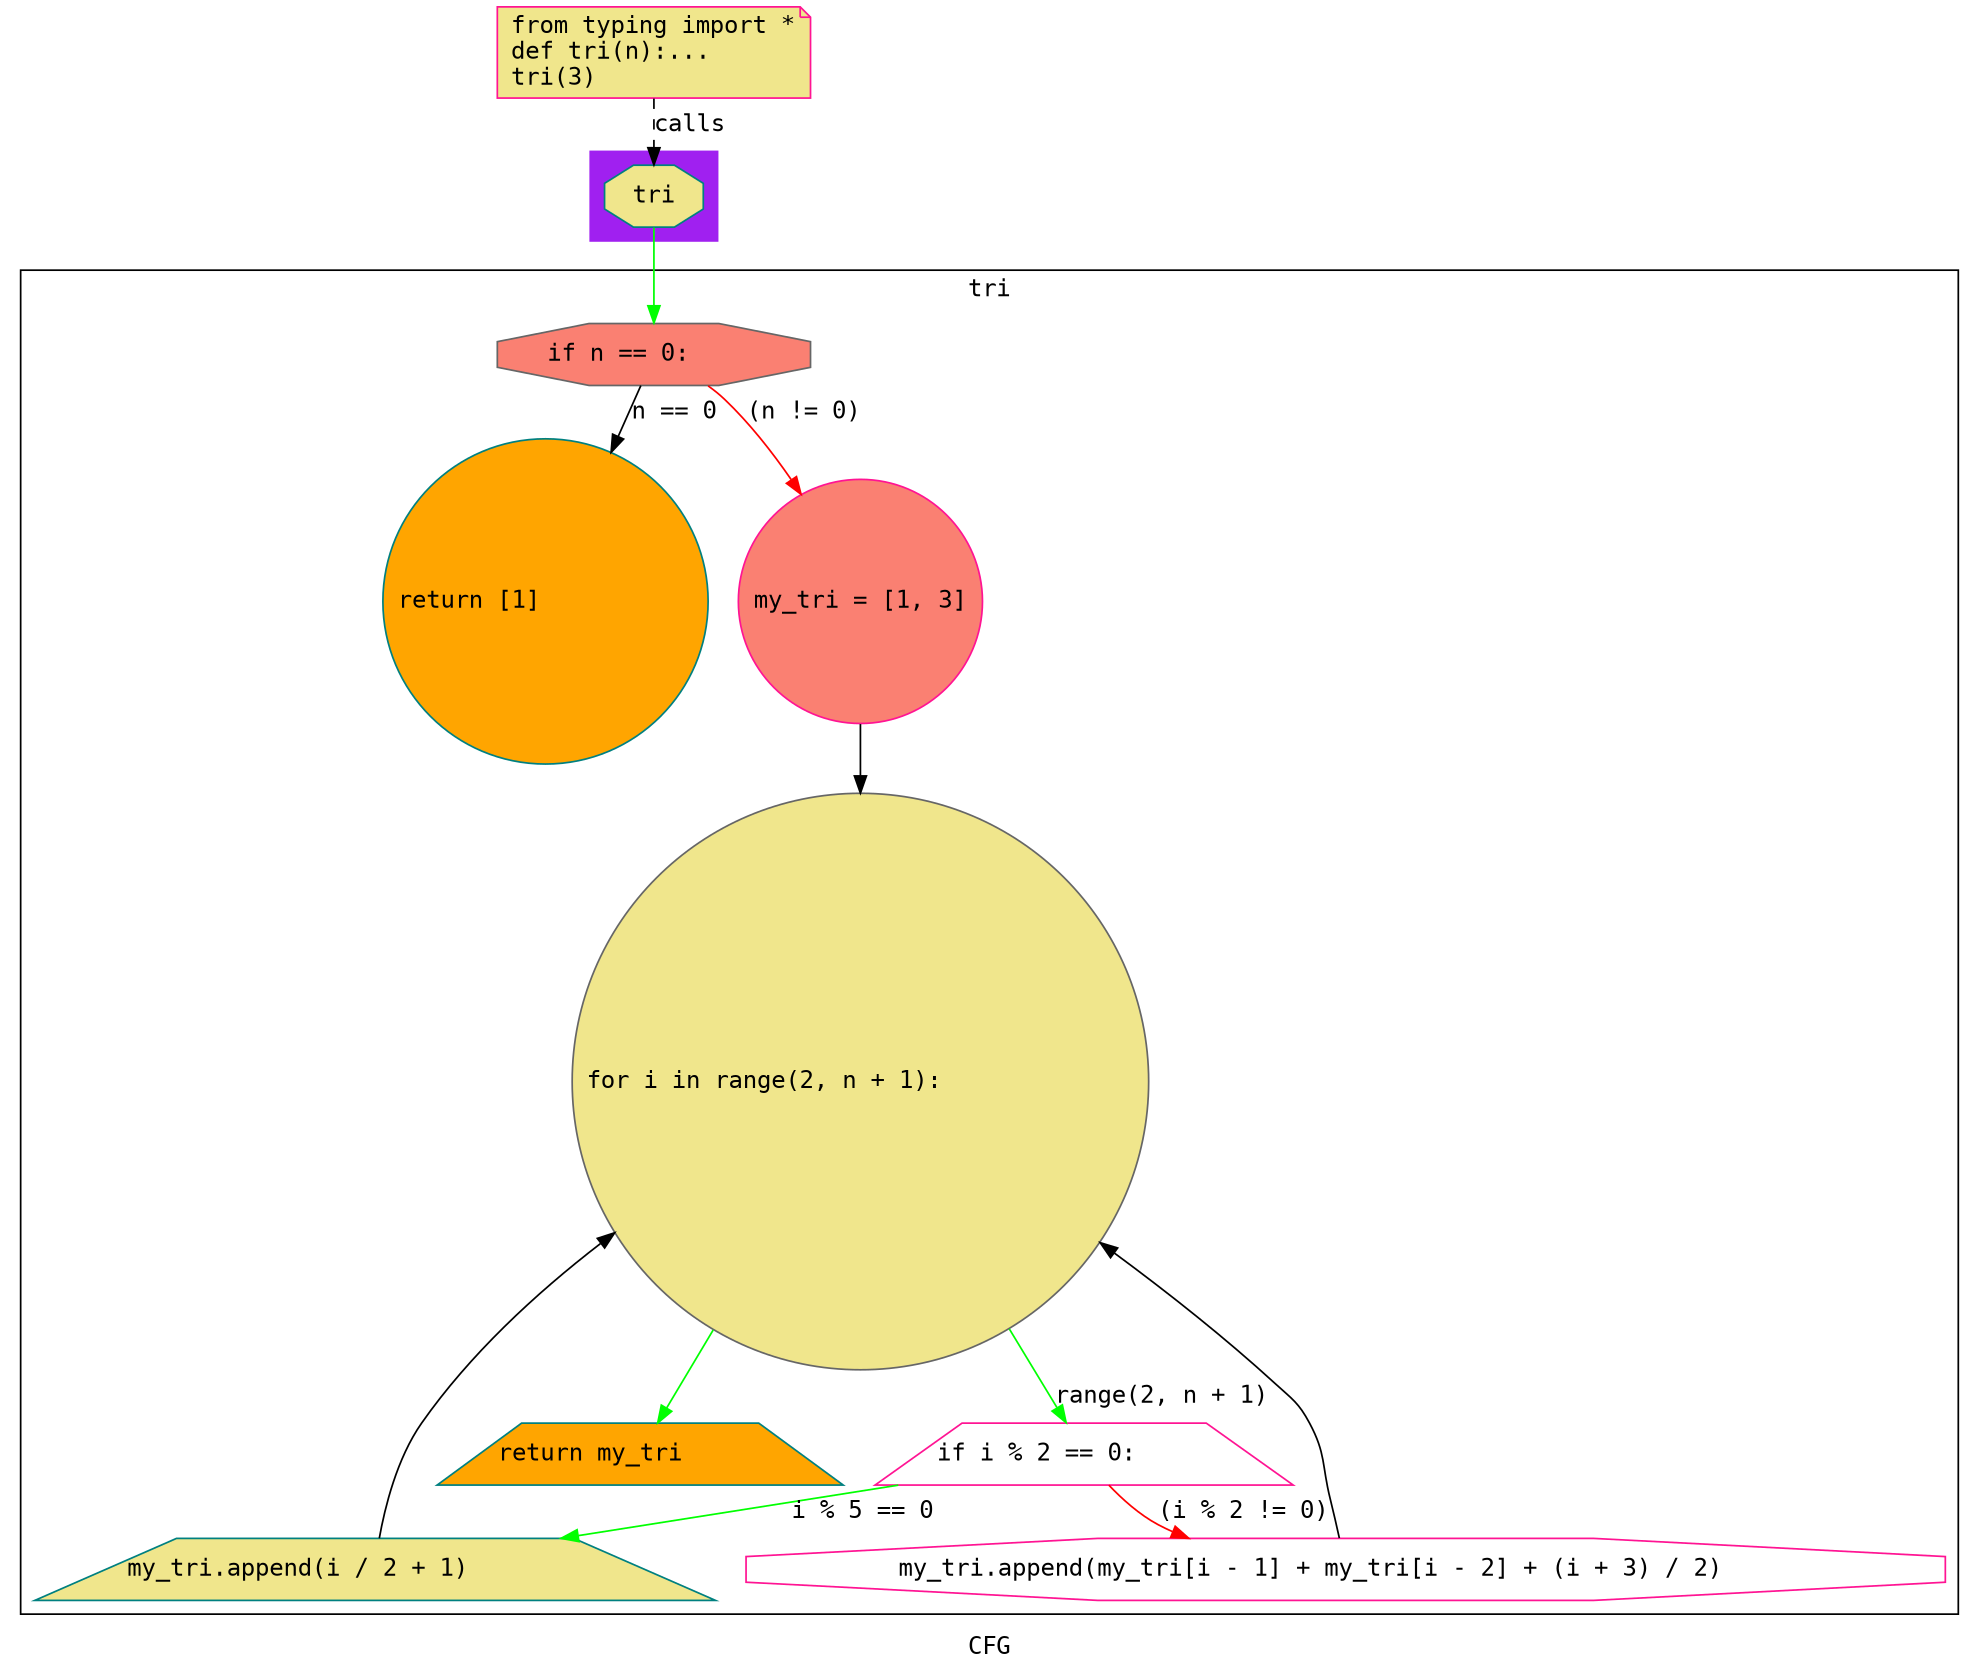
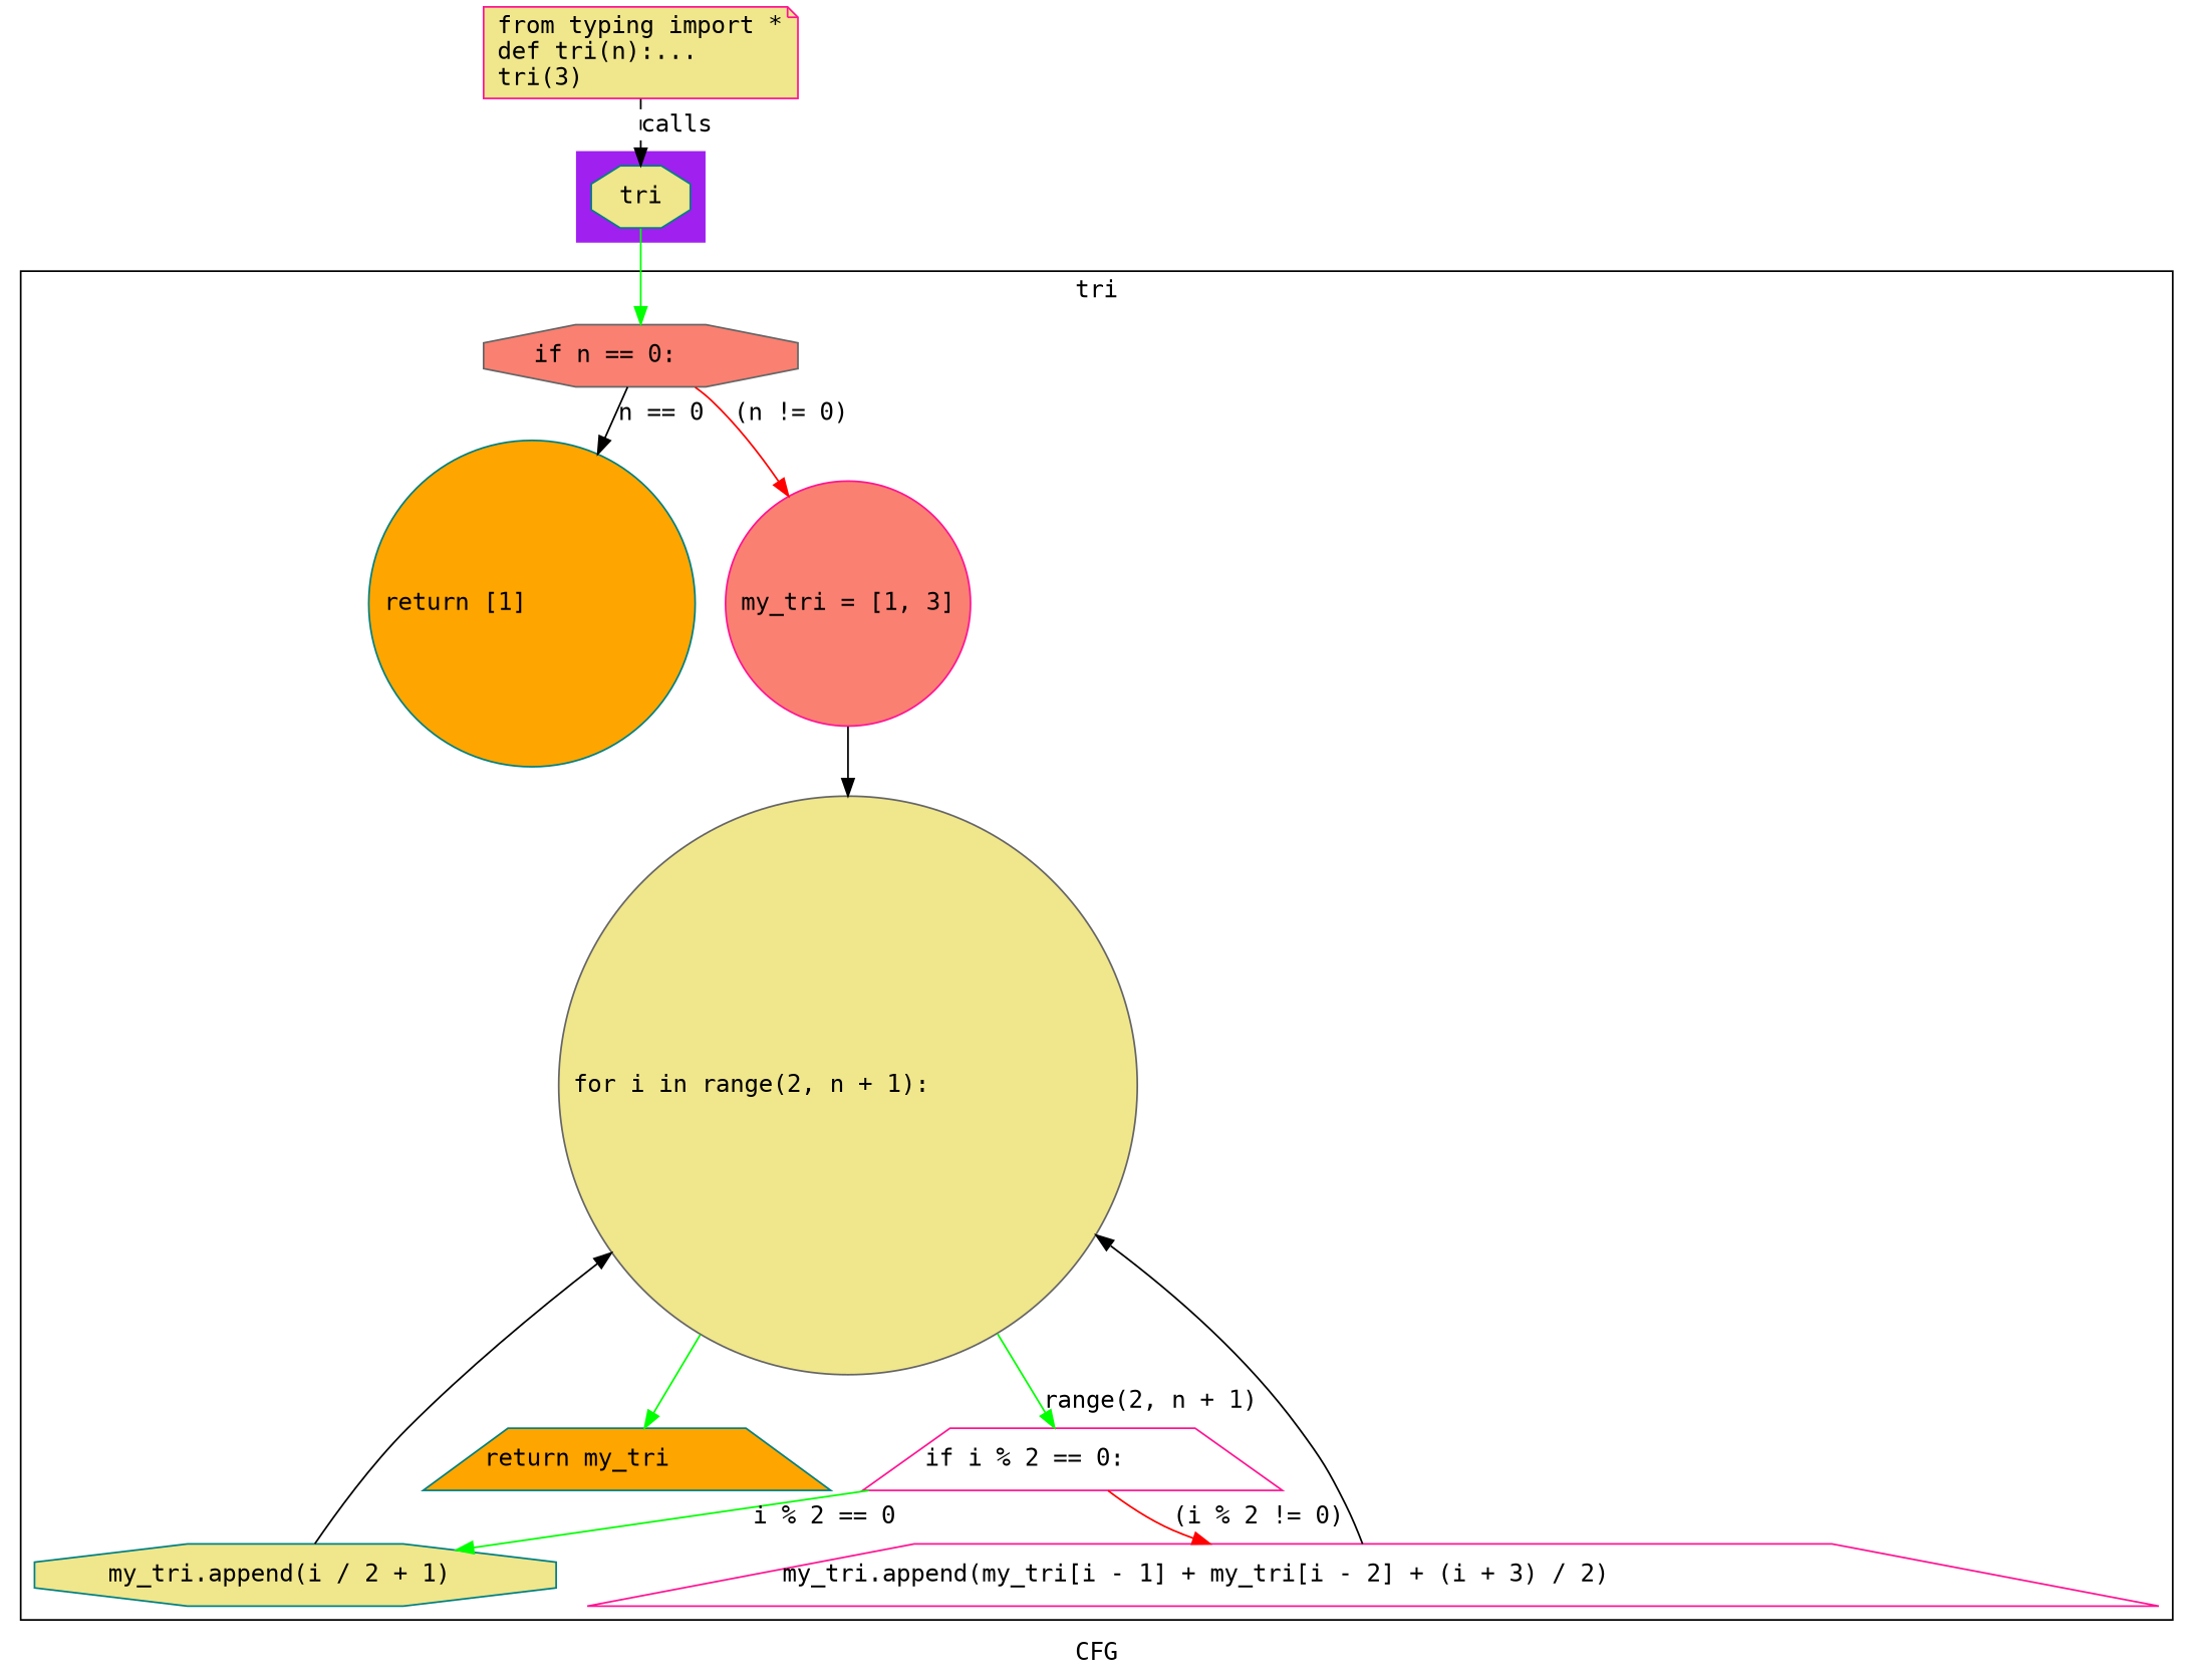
  digraph {
    compound=True
    fontname="DejaVu Sans Mono"
    label=CFG
    pack=False
    rankdir=TB
    ranksep=0.02
    node [color=teal fillcolor=khaki fontname="DejaVu Sans Mono" shape=trapezium style="filled,solid"]
    edge [color=green fontname="DejaVu Sans Mono"]
    n1 [height=0.5 label=tri linenum="[13]" shape=octagon style=filled width=0.75]
    n2 [color=gray40 fillcolor=salmon height=0.5 label="if n == 0:\l" linenum="[3]" shape=octagon width=2.5277]
    n3 [fillcolor=orange height=0.5 label="return [1]\l" linenum="[4]" shape=circle width=2.6206]
    n4 [color=deeppink fillcolor=salmon height=0.5 label="my_tri = [1, 3]\l" linenum="[5]" shape=circle width=1.9444]
    n5 [color=gray40 height=0.5 label="for i in range(2, n + 1):\l" linenum="[6]" shape=circle width=4.6489]
    n6 [color=deeppink fillcolor=white height=0.5 label="if i % 2 == 0:\l" linenum="[7]" width=3.3702]
    n7 [fillcolor=orange height=0.5 label="return my_tri\l" linenum="[11]" width=3.2823]
-   n8 [height=0.5 label="my_tri.append(i / 2 + 1)\l" linenum="[8]" width=2.9861]
-   n9 [color=deeppink fillcolor=white height=0.5 label="my_tri.append(my_tri[i - 1] + my_tri[i - 2] + (i + 3) / 2)\l" linenum="[10]" shape=octagon width=6.875]
+   n8 [height=0.5 label="my_tri.append(i / 2 + 1)\l" linenum="[8]" shape=octagon width=2.9861]
+   n9 [color=deeppink fillcolor=white height=0.5 label="my_tri.append(my_tri[i - 1] + my_tri[i - 2] + (i + 3) / 2)\l" linenum="[10]" width=6.875]
    n10 [color=deeppink height=0.73611 label="from typing import *\ldef tri(n):...\ltri(3)\l" linenum="[1]" shape=note width=2.5278]
    subgraph cluster_1 {
      label=tri
      n2
      n3
      n4
      n5
      n6
      n7
      n8
      n9
      subgraph cluster_2 {
        color=purple
        compound=true
        label=""
        shape=tab
        style=filled
      }
      subgraph cluster_3 {
        color=purple
        compound=true
        label=""
        shape=tab
        style=filled
      }
      subgraph cluster_4 {
        color=purple
        compound=true
        label=""
        shape=tab
        style=filled
      }
    }
    subgraph cluster_5 {
      color=purple
      compound=true
      label=""
      shape=tab
      style=filled
      n1
    }
    n1 -> n2
    n2 -> n3 [color=black label="n == 0"]
    n2 -> n4 [color=red label="(n != 0)"]
    n4 -> n5 [color=black]
    n5 -> n6 [label="range(2, n + 1)"]
    n5 -> n7
-   n6 -> n8 [label="i % 5 == 0"]
+   n6 -> n8 [label="i % 2 == 0"]
    n6 -> n9 [color=red label="(i % 2 != 0)"]
    n8 -> n5 [color=black]
    n9 -> n5 [color=black]
    n10 -> n1 [label=calls style=dashed color=""]
  }
